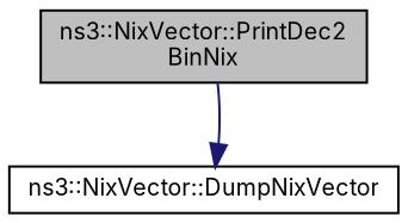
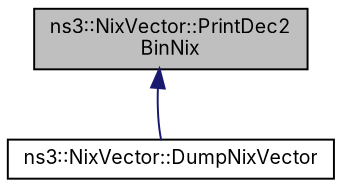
  digraph {
    rankdir=TB
    fontname=Inter
    node [color=black fontname=Inter fontsize=10 shape=record style=filled]
    n1 [fillcolor=grey75 fontcolor=black height=0.2 label="ns3::NixVector::PrintDec2\lBinNix" width=0.4]
    n2 [fillcolor=white height=0.2 label="ns3::NixVector::DumpNixVector" width=0.4]
-   n2 -> n1 [color=midnightblue dir=back fontname=Inter fontsize=10 labelfontname=Helvetica labelfontsize=10 style=solid]
+   n1 -> n2 [color=midnightblue dir=back fontname=Inter fontsize=10 labelfontname=Helvetica labelfontsize=10 style=solid]
  }
